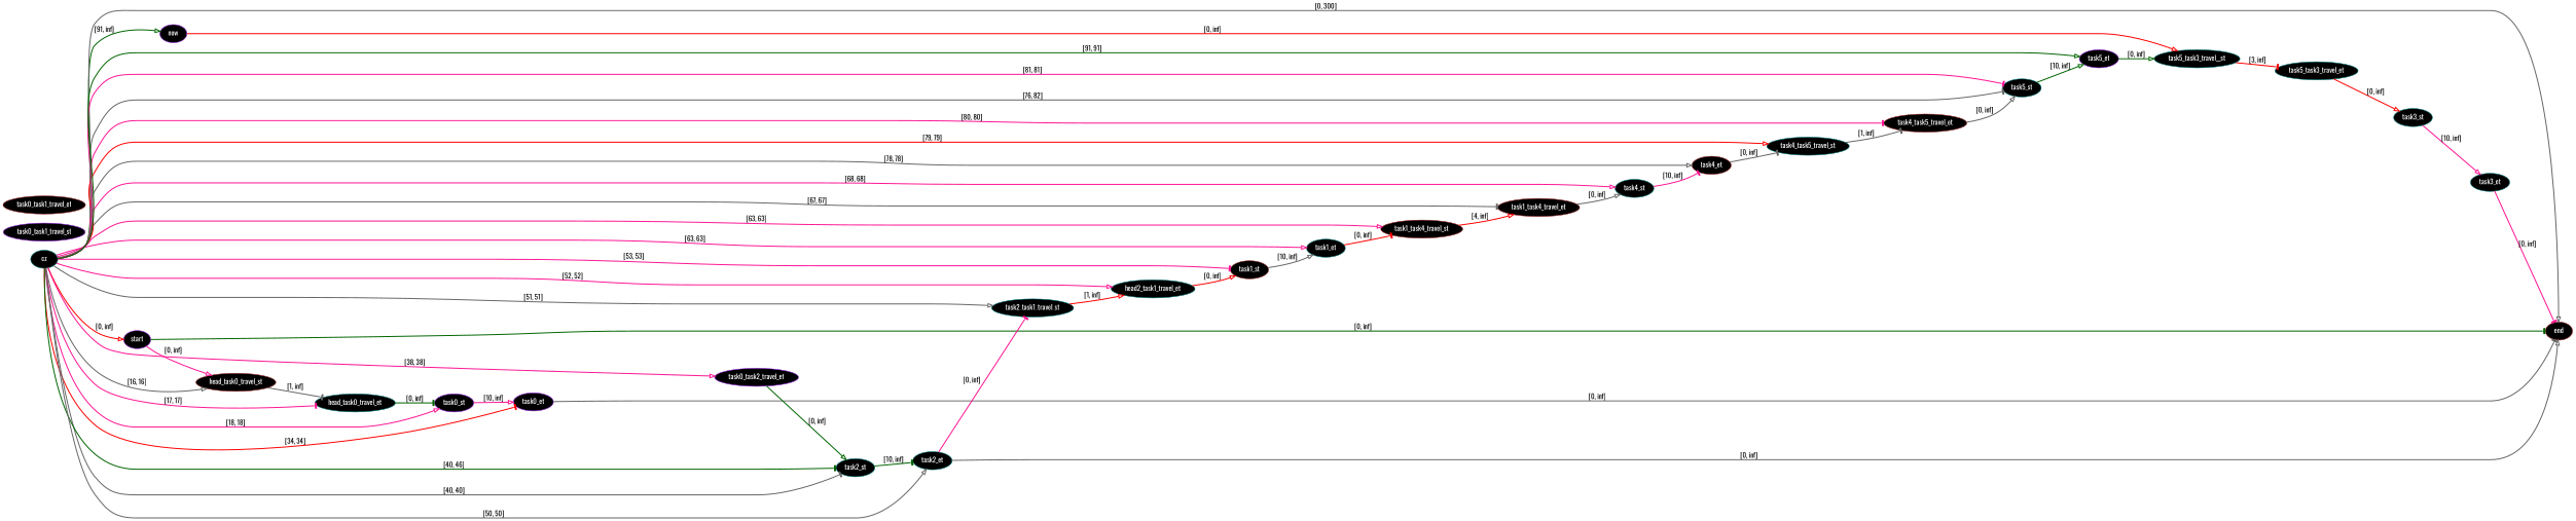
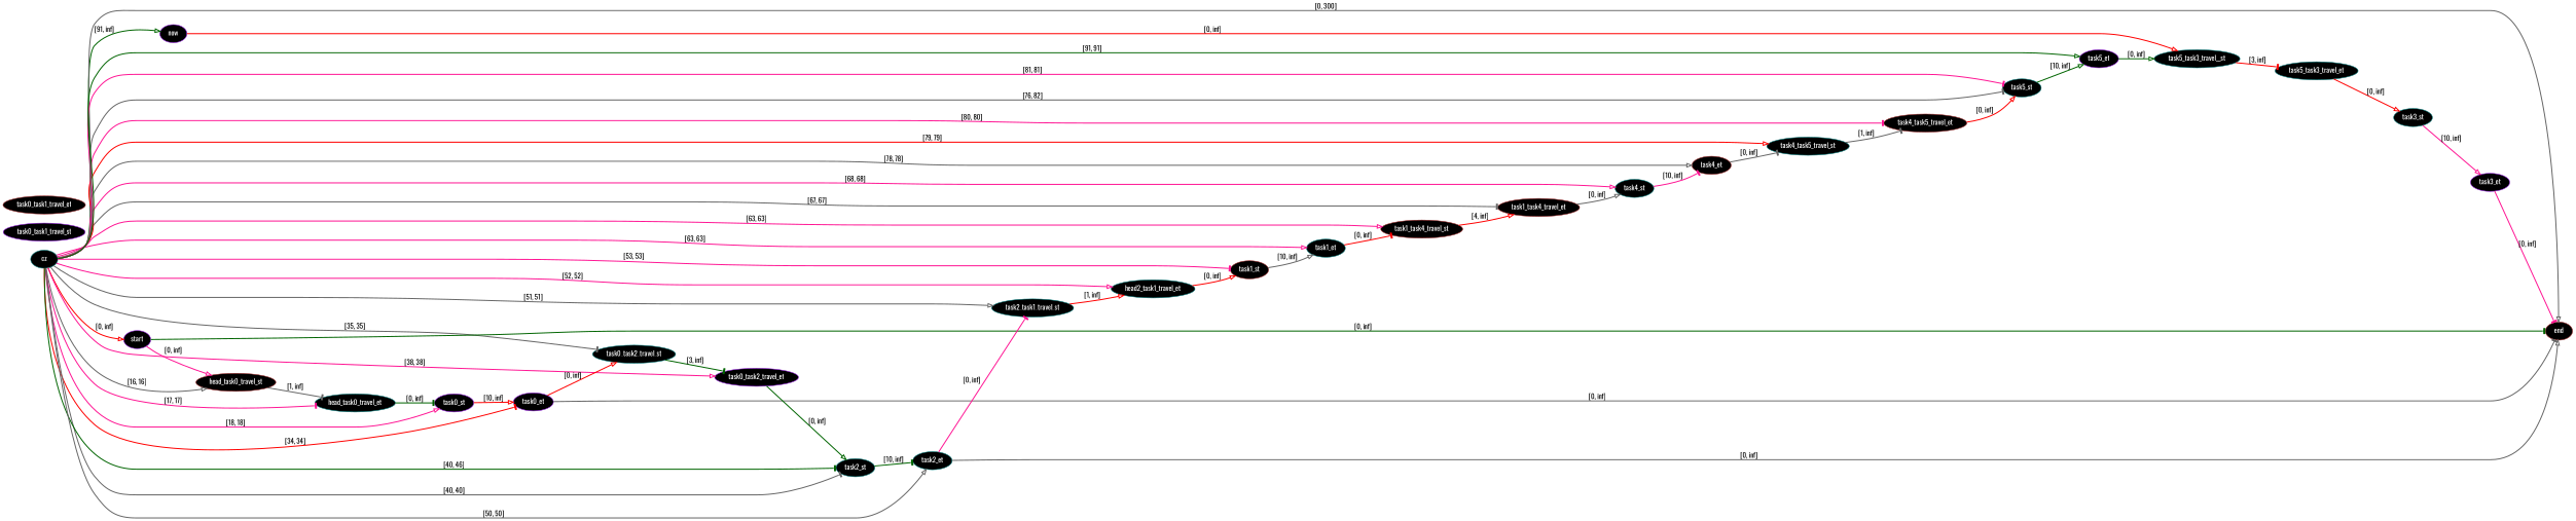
  digraph {
    fontname=Oswald
    rankdir=LR
    node [color=teal fillcolor=black fontcolor=white fontname=Oswald style=filled]
    edge [arrowhead=onormal color=gray40 fontname=Oswald penwidth=2]
    n1 [label=cz]
    n2 [color=purple label=start]
    n3 [color=purple label=now]
    n4 [color=brown label=end]
    n5 [color=brown label=head_task0_travel_st]
    n6 [label=head_task0_travel_et]
    n7 [color=purple label=task0_st]
    n8 [color=purple label=task0_et]
    n9 [label=task2_st]
    n10 [label=task2_et]
+   n11 [label=task0_task2_travel_st]
    n12 [color=purple label=task0_task2_travel_et]
    n13 [label=task2_task1_travel_st]
    n14 [label=head2_task1_travel_et]
    n15 [color=brown label=task1_st]
    n16 [label=task1_et]
    n17 [color=brown label=task1_task4_travel_st]
    n18 [color=brown label=task1_task4_travel_et]
    n19 [label=task4_st]
    n20 [color=brown label=task4_et]
    n21 [label=task4_task5_travel_st]
    n22 [color=brown label=task4_task5_travel_et]
    n23 [label=task5_st]
    n24 [color=purple label=task5_et]
    n25 [label=task5_task3_travel__st]
    n26 [label=task5_task3_travel_et]
    n27 [label=task3_st]
-   n28 [label=task3_et]
+   n28 [color=purple label=task3_et]
    n29 [color=purple label=task0_task1_travel_st]
    n30 [color=brown label=task0_task1_travel_et]
    n1 -> n2 [color=red label="[0, inf]"]
    n1 -> n3 [color=darkgreen label="[91, inf]"]
    n1 -> n4 [label="[0, 300]"]
    n1 -> n5 [label="[16, 16]"]
    n1 -> n6 [arrowhead=tee color=deeppink label="[17, 17]"]
    n1 -> n7 [color=deeppink label="[18, 18]"]
    n1 -> n8 [arrowhead=tee color=red label="[34, 34]"]
    n1 -> n9 [arrowhead=tee label="[40, 40]"]
    n1 -> n9 [arrowhead=tee color=darkgreen label="[40, 46]"]
    n1 -> n10 [label="[50, 50]"]
+   n1 -> n11 [arrowhead=tee label="[35, 35]"]
    n1 -> n12 [color=deeppink label="[38, 38]"]
    n1 -> n13 [label="[51, 51]"]
    n1 -> n14 [color=deeppink label="[52, 52]"]
    n1 -> n15 [arrowhead=tee color=deeppink label="[53, 53]"]
    n1 -> n16 [color=deeppink label="[63, 63]"]
    n1 -> n17 [color=deeppink label="[63, 63]"]
    n1 -> n18 [arrowhead=tee label="[67, 67]"]
    n1 -> n19 [color=deeppink label="[68, 68]"]
    n1 -> n20 [label="[78, 78]"]
    n1 -> n21 [color=red label="[79, 79]"]
    n1 -> n22 [arrowhead=tee color=deeppink label="[80, 80]"]
    n1 -> n23 [arrowhead=tee color=deeppink label="[81, 81]"]
    n1 -> n23 [arrowhead=tee label="[76, 82]"]
    n1 -> n24 [color=darkgreen label="[91, 91]"]
    n2 -> n4 [arrowhead=tee color=darkgreen label="[0, inf]"]
    n2 -> n5 [color=deeppink label="[0, inf]"]
    n3 -> n25 [color=red label="[0, inf]"]
    n5 -> n6 [arrowhead=tee label="[1, inf]"]
    n6 -> n7 [arrowhead=tee color=darkgreen label="[0, inf]"]
-   n7 -> n8 [color=deeppink label="[10, inf]"]
+   n7 -> n8 [color=red label="[10, inf]"]
    n8 -> n4 [arrowhead=tee label="[0, inf]"]
+   n8 -> n11 [color=red label="[0, inf]"]
    n9 -> n10 [arrowhead=tee color=darkgreen label="[10, inf]"]
    n10 -> n4 [label="[0, inf]"]
    n10 -> n13 [arrowhead=tee color=deeppink label="[0, inf]"]
+   n11 -> n12 [arrowhead=tee color=darkgreen label="[3, inf]"]
    n12 -> n9 [color=darkgreen label="[0, inf]"]
    n13 -> n14 [color=red label="[1, inf]"]
    n14 -> n15 [color=red label="[0, inf]"]
    n15 -> n16 [label="[10, inf]"]
    n16 -> n17 [arrowhead=tee color=red label="[0, inf]"]
    n17 -> n18 [color=red label="[4, inf]"]
    n18 -> n19 [label="[0, inf]"]
    n19 -> n20 [arrowhead=tee color=deeppink label="[10, inf]"]
    n20 -> n21 [arrowhead=tee label="[0, inf]"]
    n21 -> n22 [arrowhead=tee label="[1, inf]"]
-   n22 -> n23 [label="[0, inf]"]
+   n22 -> n23 [color=red label="[0, inf]"]
    n23 -> n24 [color=darkgreen label="[10, inf]"]
    n24 -> n25 [color=darkgreen label="[0, inf]"]
    n25 -> n26 [arrowhead=tee color=red label="[3, inf]"]
    n26 -> n27 [color=red label="[0, inf]"]
    n27 -> n28 [color=deeppink label="[10, inf]"]
    n28 -> n4 [arrowhead=tee color=deeppink label="[0, inf]"]
  }
